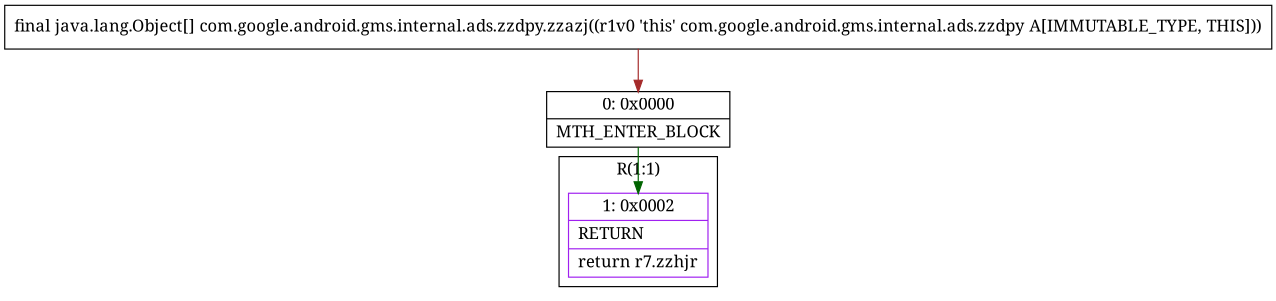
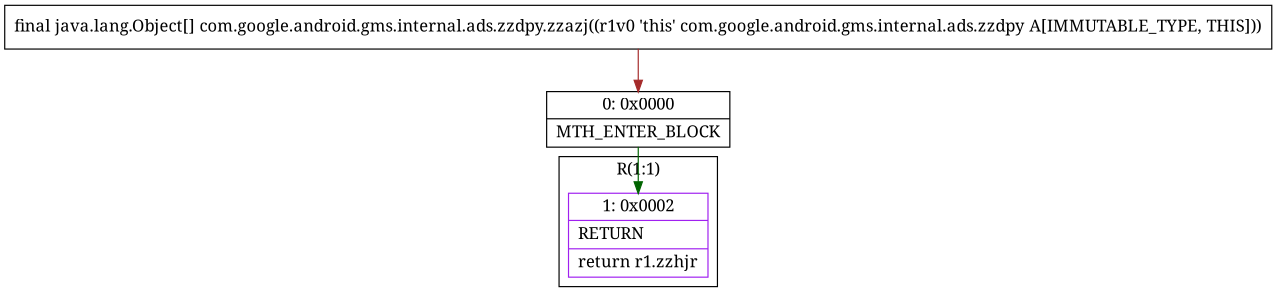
  digraph {
    fontname="Noto Serif"
    node [color=black shape=record fontname="Noto Serif"]
    edge [fontname="Noto Serif"]
-   n1 [color=purple label="{1\:\ 0x0002|RETURN\l|return r7.zzhjr\l}"]
+   n1 [color=purple label="{1\:\ 0x0002|RETURN\l|return r1.zzhjr\l}"]
    n2 [label="{0\:\ 0x0000|MTH_ENTER_BLOCK\l}"]
    n3 [label="{final java.lang.Object[] com.google.android.gms.internal.ads.zzdpy.zzazj((r1v0 'this' com.google.android.gms.internal.ads.zzdpy A[IMMUTABLE_TYPE, THIS])) }"]
    subgraph cluster_1 {
      label="R(1:1)"
      n1
    }
    n2 -> n1 [color=darkgreen]
    n3 -> n2 [color=brown]
  }
